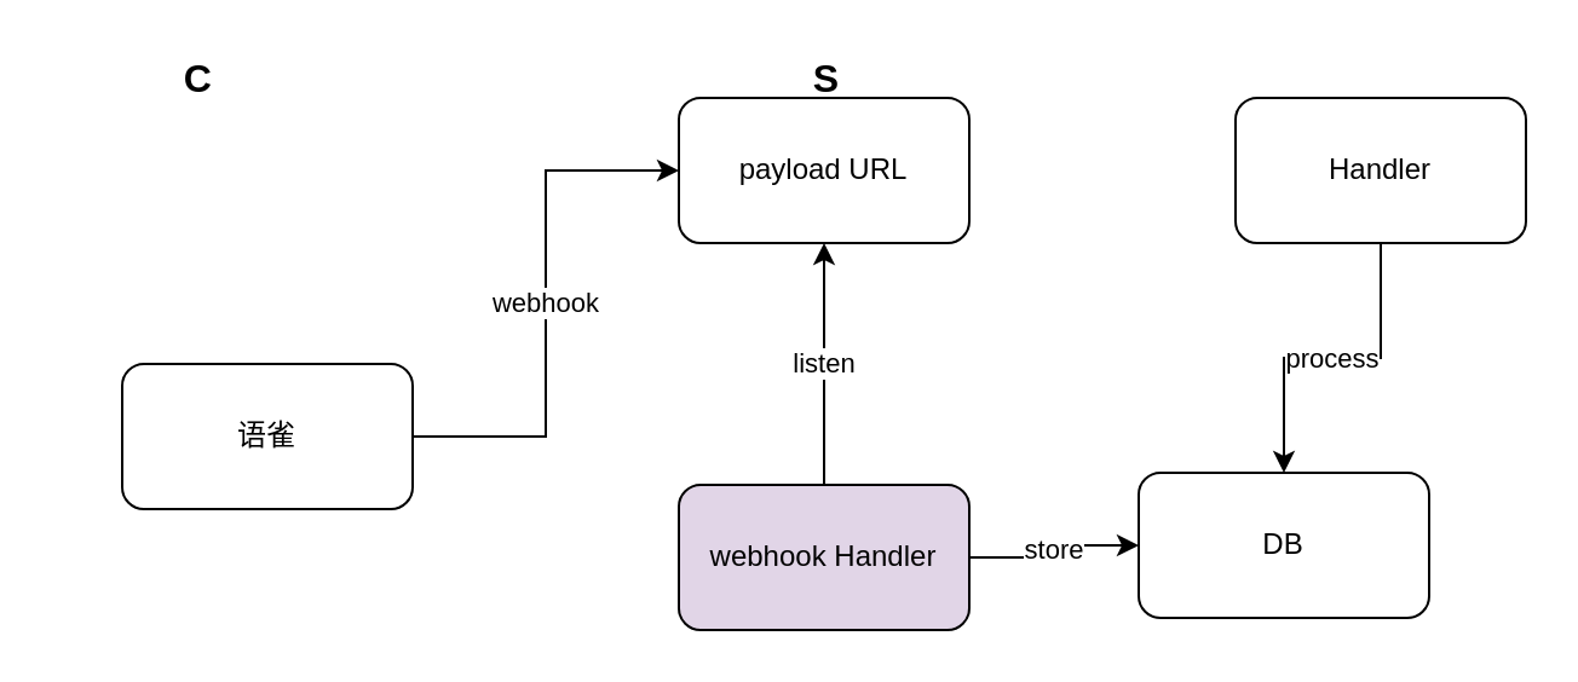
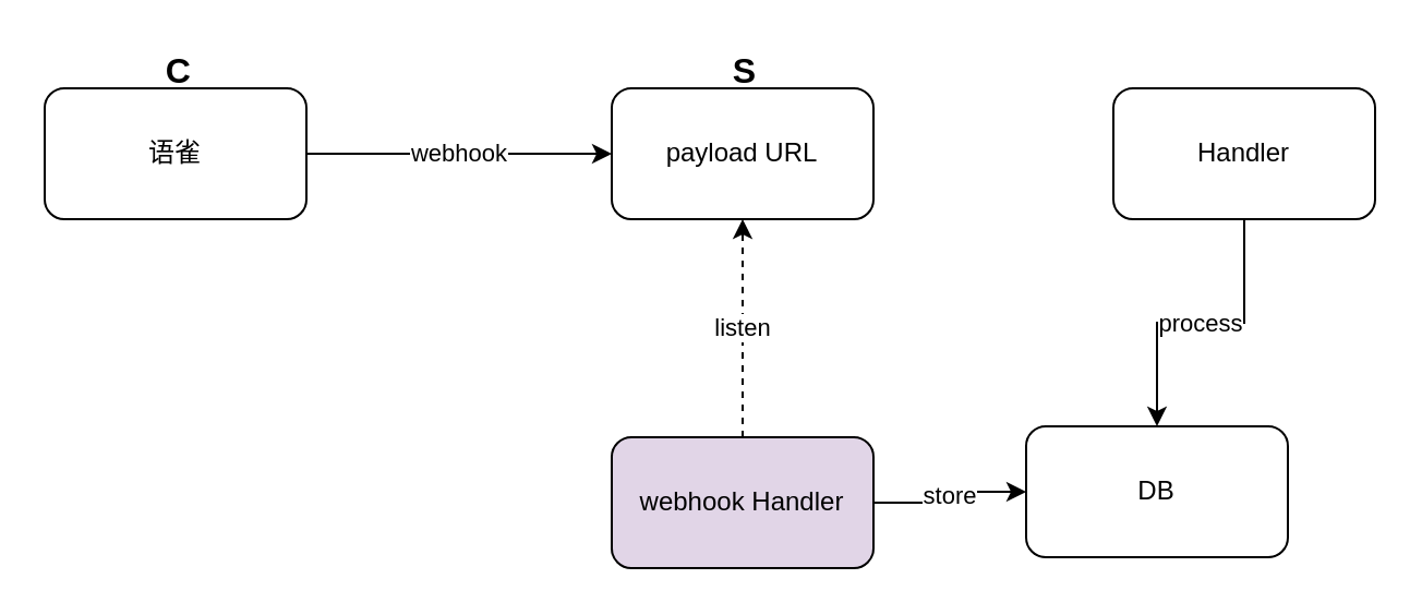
  <mxCell id="0" />
  <mxCell id="1" parent="0" />
  <mxCell id="2" value="webhook" style="edgeStyle=orthogonalEdgeStyle;rounded=0;orthogonalLoop=1;jettySize=auto;html=1;exitX=1;exitY=0.5;exitDx=0;exitDy=0;entryX=0;entryY=0.5;entryDx=0;entryDy=0;" edge="1" parent="1" source="3" target="5"><mxGeometry relative="1" as="geometry" /></mxCell>
- <mxCell id="3" value="语雀" style="rounded=1;whiteSpace=wrap;html=1;" vertex="1" parent="1"><mxGeometry x="50" y="150" width="120" height="60" as="geometry" /></mxCell>
+ <mxCell id="3" value="语雀" style="rounded=1;whiteSpace=wrap;html=1;" vertex="1" parent="1"><mxGeometry x="20" y="40" width="120" height="60" as="geometry" /></mxCell>
  <mxCell id="4" value="&lt;font style=&quot;font-size: 16px&quot;&gt;&lt;b&gt;&amp;nbsp; C&lt;/b&gt;&lt;/font&gt;" style="text;html=1;resizable=0;points=[];autosize=1;align=left;verticalAlign=top;spacingTop=-4;" vertex="1" parent="1"><mxGeometry x="65" y="20" width="40" height="20" as="geometry" /></mxCell>
  <mxCell id="5" value="payload URL" style="rounded=1;whiteSpace=wrap;html=1;" vertex="1" parent="1"><mxGeometry x="280" y="40" width="120" height="60" as="geometry" /></mxCell>
  <mxCell id="6" value="&lt;font style=&quot;font-size: 16px&quot;&gt;&lt;b&gt;&amp;nbsp; S&lt;/b&gt;&lt;/font&gt;" style="text;html=1;resizable=0;points=[];autosize=1;align=left;verticalAlign=top;spacingTop=-4;" vertex="1" parent="1"><mxGeometry x="325" y="20" width="40" height="20" as="geometry" /></mxCell>
- <mxCell id="7" value="listen" style="edgeStyle=orthogonalEdgeStyle;rounded=0;orthogonalLoop=1;jettySize=auto;html=1;exitX=0.5;exitY=0;exitDx=0;exitDy=0;entryX=0.5;entryY=1;entryDx=0;entryDy=0;" edge="1" parent="1" source="9" target="5"><mxGeometry relative="1" as="geometry" /></mxCell>
+ <mxCell id="7" value="listen" style="edgeStyle=orthogonalEdgeStyle;rounded=0;orthogonalLoop=1;jettySize=auto;html=1;exitX=0.5;exitY=0;exitDx=0;exitDy=0;entryX=0.5;entryY=1;entryDx=0;entryDy=0;dashed=1;" edge="1" parent="1" source="9" target="5"><mxGeometry relative="1" as="geometry" /></mxCell>
  <mxCell id="8" value="store" style="edgeStyle=orthogonalEdgeStyle;rounded=0;orthogonalLoop=1;jettySize=auto;html=1;exitX=1;exitY=0.5;exitDx=0;exitDy=0;entryX=0;entryY=0.5;entryDx=0;entryDy=0;" edge="1" parent="1" source="9" target="10"><mxGeometry relative="1" as="geometry" /></mxCell>
  <mxCell id="9" value="webhook Handler" style="rounded=1;whiteSpace=wrap;html=1;fillColor=#e1d5e7;" vertex="1" parent="1"><mxGeometry x="280" y="200" width="120" height="60" as="geometry" /></mxCell>
  <mxCell id="10" value="DB" style="rounded=1;whiteSpace=wrap;html=1;" vertex="1" parent="1"><mxGeometry x="470" y="195" width="120" height="60" as="geometry" /></mxCell>
  <mxCell id="11" value="&lt;span&gt;process&lt;/span&gt;" style="edgeStyle=orthogonalEdgeStyle;rounded=0;orthogonalLoop=1;jettySize=auto;html=1;exitX=0.5;exitY=1;exitDx=0;exitDy=0;" edge="1" parent="1" source="12" target="10"><mxGeometry relative="1" as="geometry" /></mxCell>
  <mxCell id="12" value="Handler" style="rounded=1;whiteSpace=wrap;html=1;" vertex="1" parent="1"><mxGeometry x="510" y="40" width="120" height="60" as="geometry" /></mxCell>
